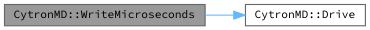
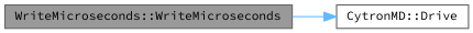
  digraph {
    rankdir=LR
    fontname="Source Code Pro"
    node [fontname="Source Code Pro" fontsize=10 shape=box style=filled]
-   n1 [color=gray40 fillcolor=grey60 fontcolor=black height=0.2 label="CytronMD::WriteMicroseconds" width=0.4]
+   n1 [color=gray40 fillcolor=grey60 fontcolor=black height=0.2 label="WriteMicroseconds::WriteMicroseconds" width=0.4]
    n2 [color=grey40 fillcolor=white height=0.2 label="CytronMD::Drive" width=0.4]
    n1 -> n2 [color=steelblue1 fontname="Source Code Pro" fontsize=10 labelfontname=Helvetica labelfontsize=10 style=solid]
  }
